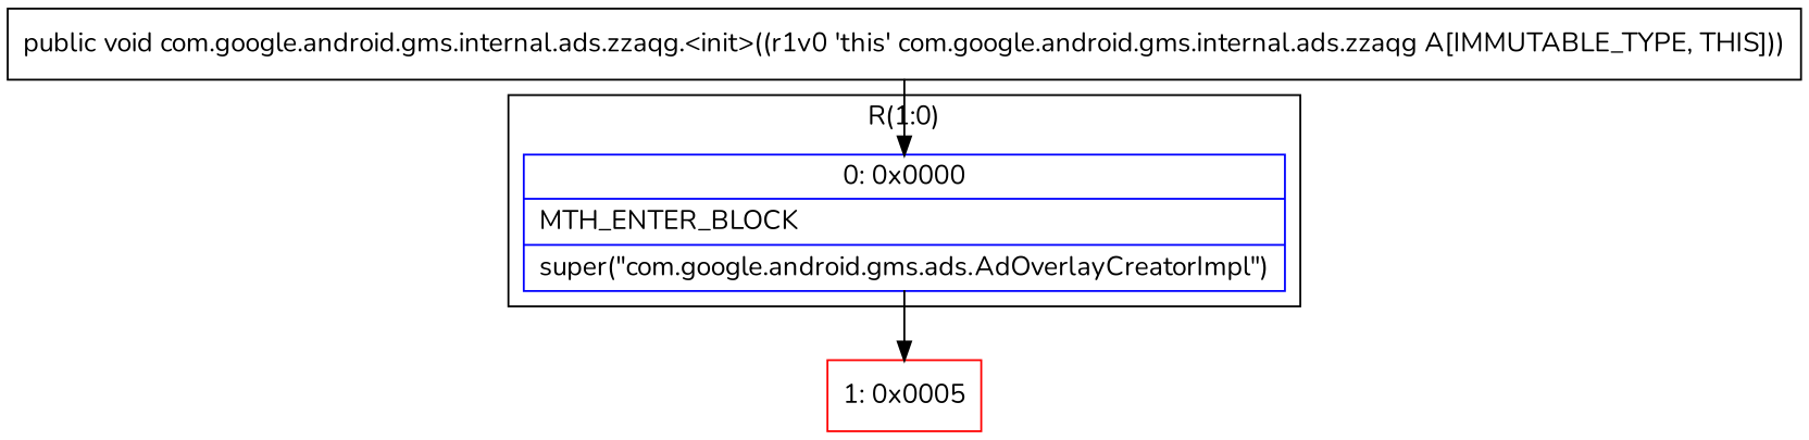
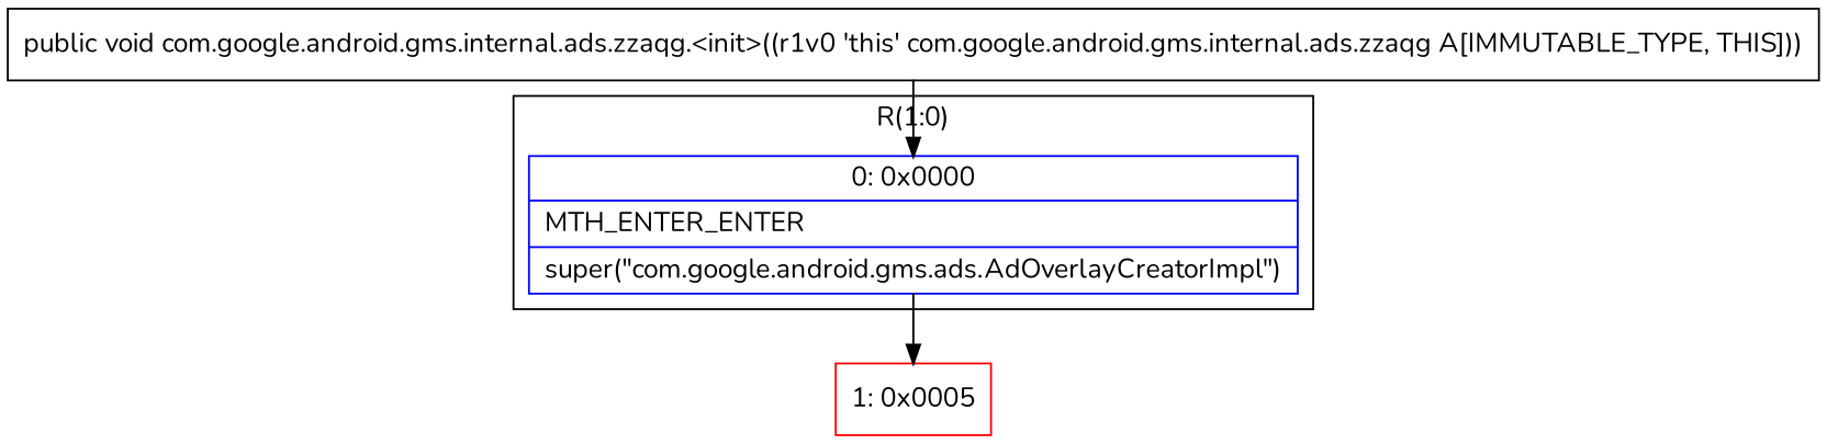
  digraph {
    fontname=Nunito
    node [shape=record fontname=Nunito]
    edge [fontname=Nunito]
-   n1 [color=blue label="{0\:\ 0x0000|MTH_ENTER_BLOCK\l|super(\"com.google.android.gms.ads.AdOverlayCreatorImpl\")\l}"]
+   n1 [color=blue label="{0\:\ 0x0000|MTH_ENTER_ENTER\l|super(\"com.google.android.gms.ads.AdOverlayCreatorImpl\")\l}"]
    n2 [color=red label="{1\:\ 0x0005}"]
    n3 [label="{public void com.google.android.gms.internal.ads.zzaqg.\<init\>((r1v0 'this' com.google.android.gms.internal.ads.zzaqg A[IMMUTABLE_TYPE, THIS])) }"]
    subgraph cluster_1 {
      label="R(1:0)"
      n1
    }
    n1 -> n2
    n3 -> n1
  }
